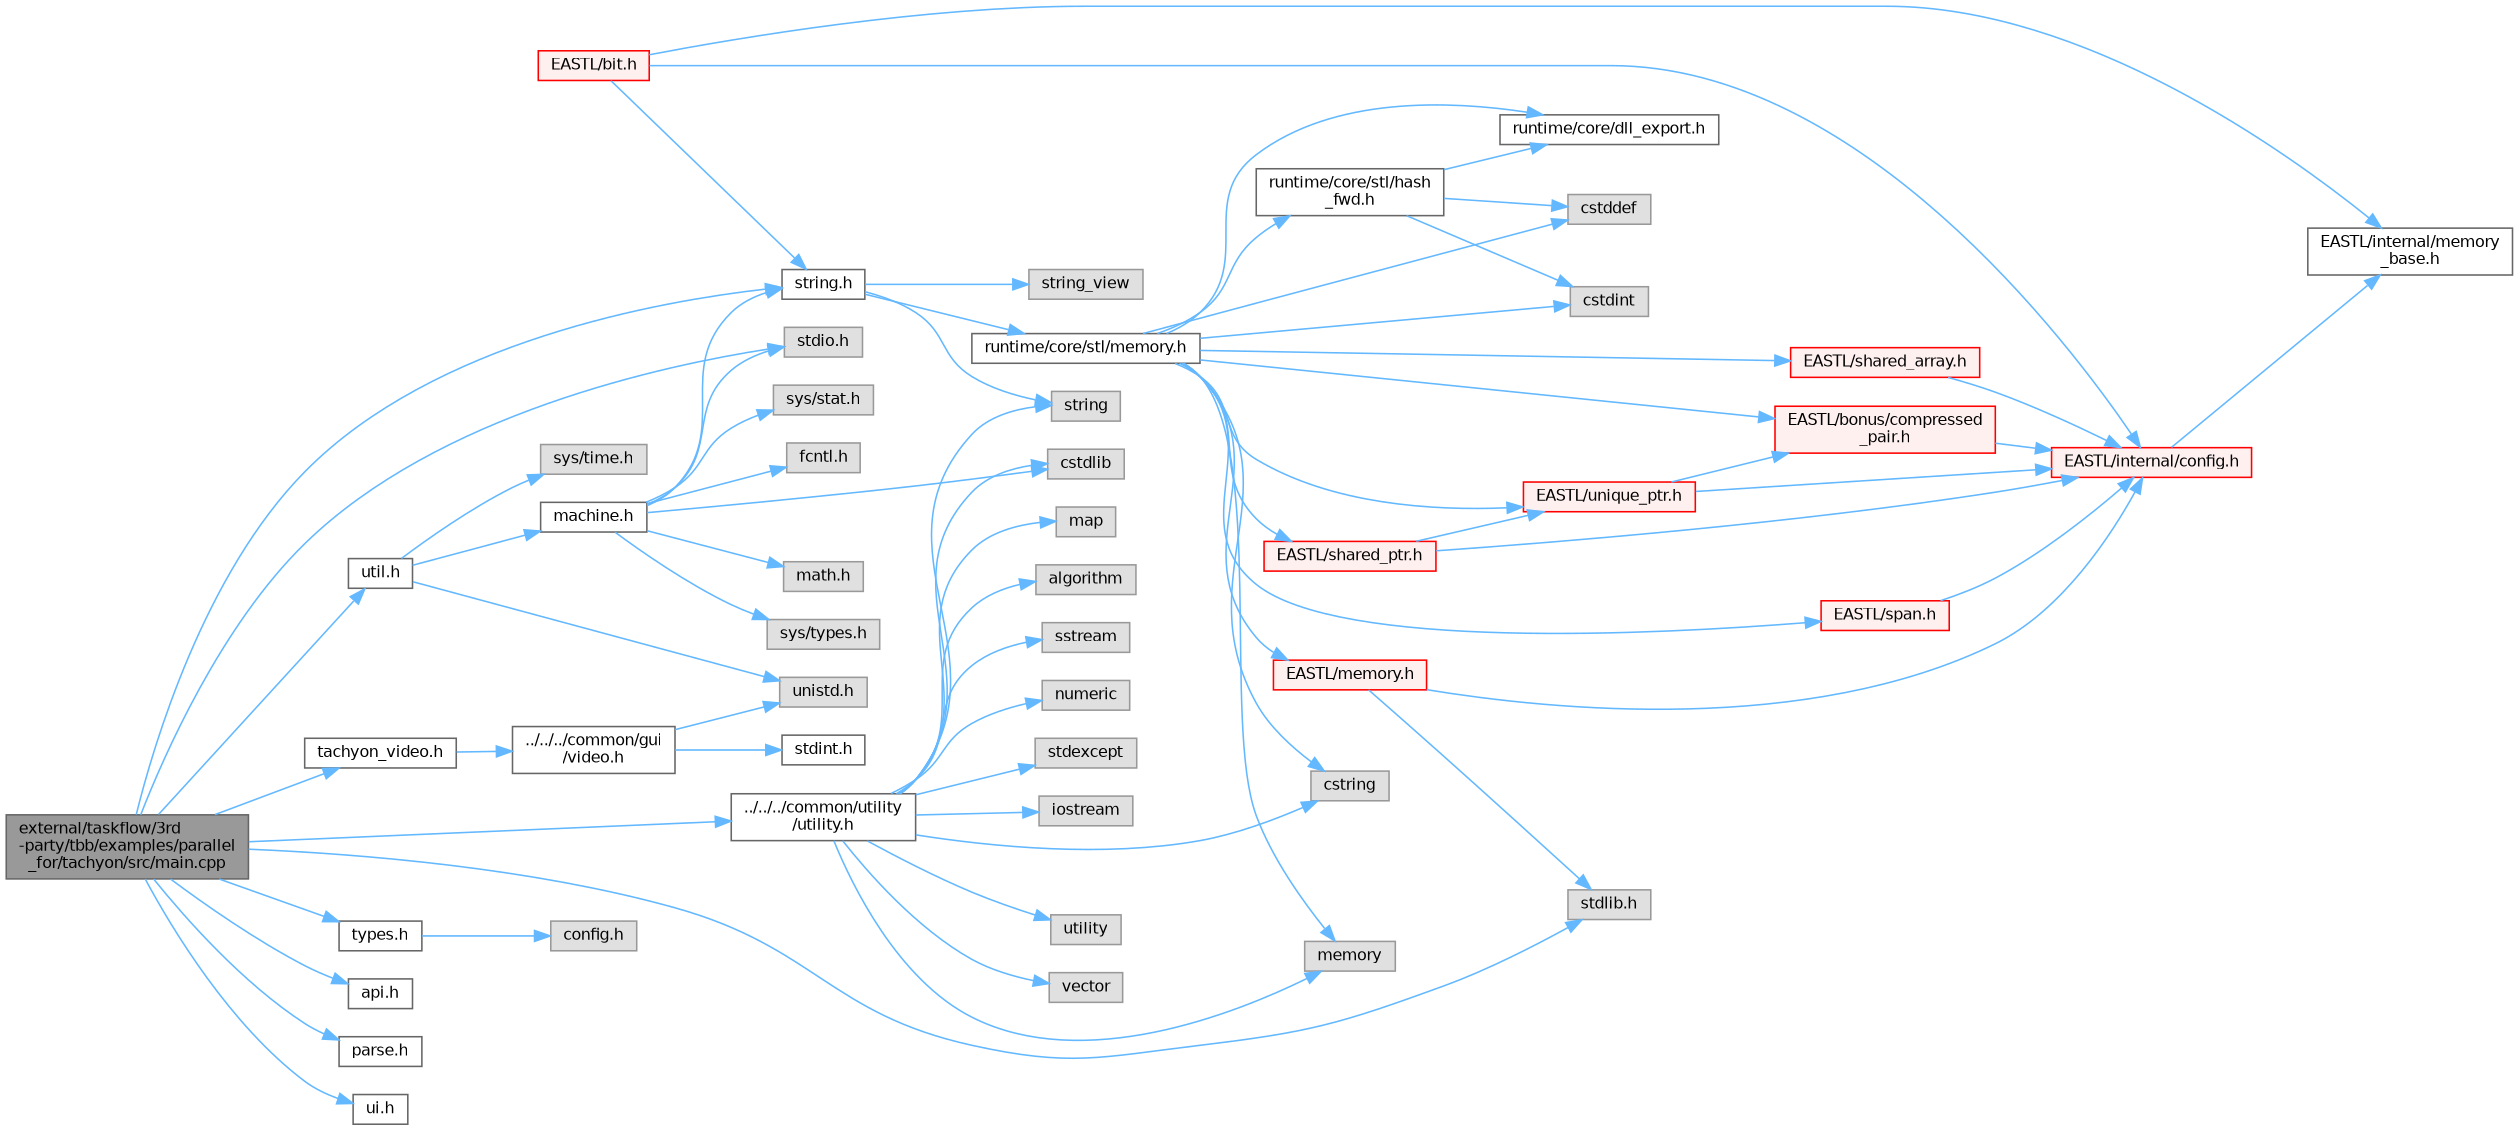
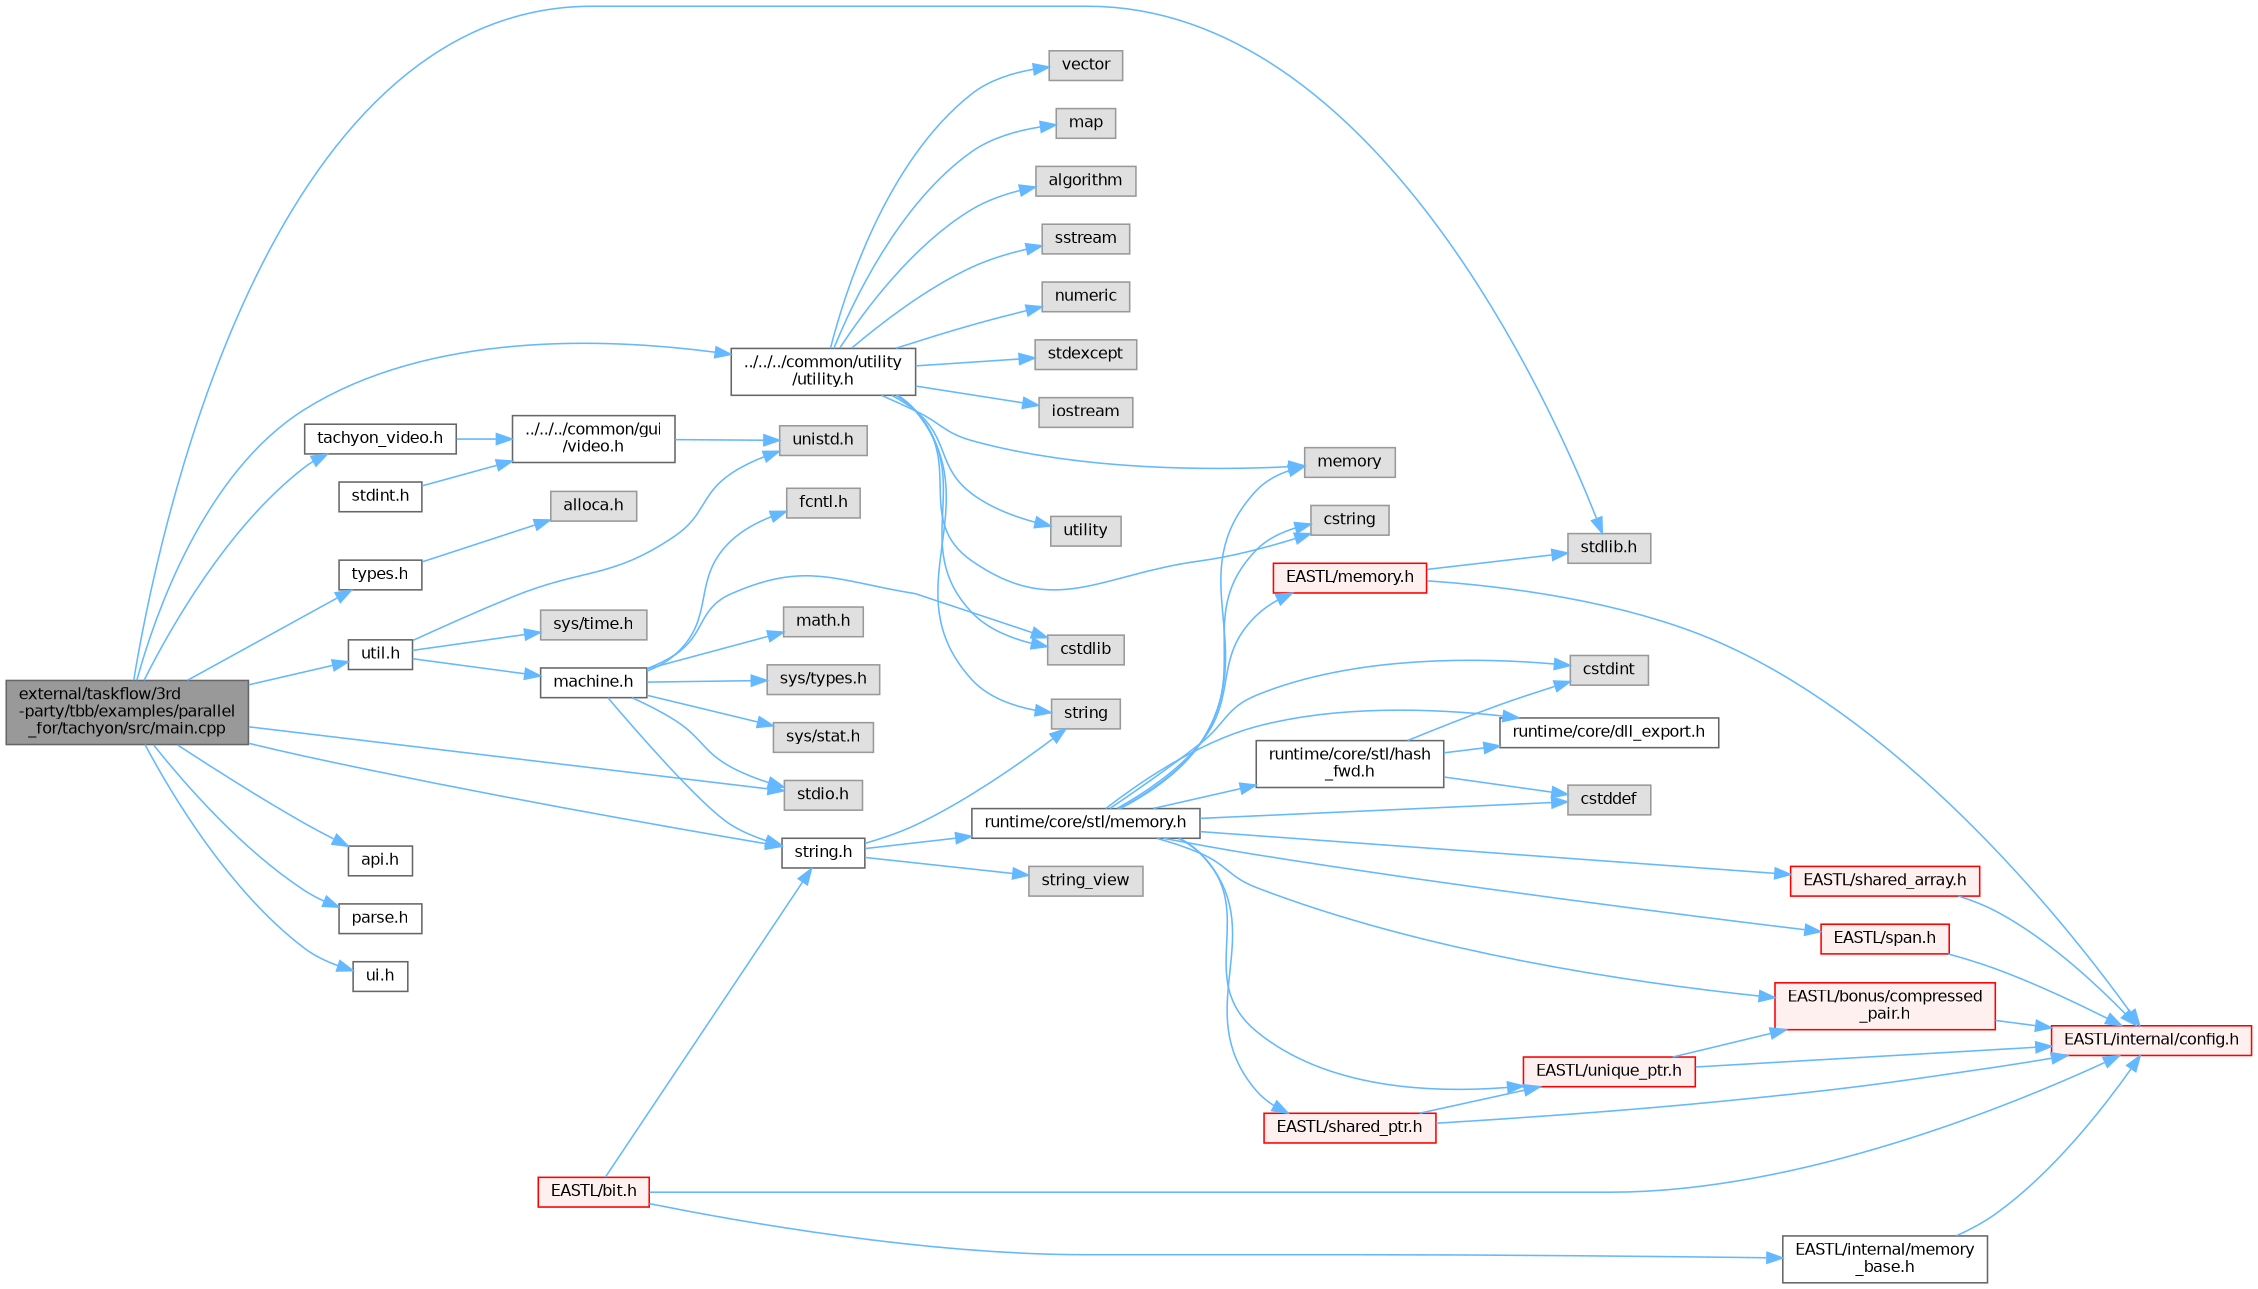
  digraph {
    rankdir=LR
    node [color=grey60 fillcolor="#E0E0E0" fontname=Helvetica fontsize=10 shape=box style=filled]
    edge [color=steelblue1 fontname=Helvetica fontsize=10 labelfontname=Helvetica labelfontsize=10 style=solid]
    n1 [color=gray40 fillcolor=grey60 fontcolor=black height=0.2 label="external/taskflow/3rd\l-party/tbb/examples/parallel\l_for/tachyon/src/main.cpp" width=0.4]
    n2 [height=0.2 label="stdio.h" width=0.4]
    n3 [height=0.2 label="stdlib.h" width=0.4]
    n4 [color=grey40 fillcolor=white height=0.2 label="string.h" width=0.4]
    n5 [color=grey40 fillcolor=white height=0.2 label="types.h" width=0.4]
    n6 [color=grey40 fillcolor=white height=0.2 label="api.h" width=0.4]
    n7 [color=grey40 fillcolor=white height=0.2 label="parse.h" width=0.4]
    n8 [color=grey40 fillcolor=white height=0.2 label="ui.h" width=0.4]
    n9 [color=grey40 fillcolor=white height=0.2 label="util.h" width=0.4]
    n10 [color=grey40 fillcolor=white height=0.2 label="tachyon_video.h" width=0.4]
    n11 [color=grey40 fillcolor=white height=0.2 label="../../../common/utility\l/utility.h" width=0.4]
    n12 [height=0.2 label=string width=0.4]
    n13 [height=0.2 label=string_view width=0.4]
    n14 [color=grey40 fillcolor=white height=0.2 label="runtime/core/stl/memory.h" width=0.4]
-   n15 [height=0.2 label="config.h" width=0.4]
+   n15 [height=0.2 label="alloca.h" width=0.4]
    n16 [color=grey40 fillcolor=white height=0.2 label="machine.h" width=0.4]
    n17 [height=0.2 label="sys/time.h" width=0.4]
    n18 [height=0.2 label="unistd.h" width=0.4]
    n19 [color=grey40 fillcolor=white height=0.2 label="../../../common/gui\l/video.h" width=0.4]
    n20 [height=0.2 label=memory width=0.4]
    n21 [height=0.2 label=cstring width=0.4]
    n22 [height=0.2 label=cstdlib width=0.4]
    n23 [height=0.2 label=utility width=0.4]
    n24 [height=0.2 label=vector width=0.4]
    n25 [height=0.2 label=map width=0.4]
    n26 [height=0.2 label=algorithm width=0.4]
    n27 [height=0.2 label=sstream width=0.4]
    n28 [height=0.2 label=numeric width=0.4]
    n29 [height=0.2 label=stdexcept width=0.4]
    n30 [height=0.2 label=iostream width=0.4]
    n31 [height=0.2 label=cstddef width=0.4]
    n32 [height=0.2 label=cstdint width=0.4]
    n33 [color=red fillcolor="#FFF0F0" height=0.2 label="EASTL/memory.h" width=0.4]
    n34 [color=red fillcolor="#FFF0F0" height=0.2 label="EASTL/shared_array.h" width=0.4]
    n35 [color=red fillcolor="#FFF0F0" height=0.2 label="EASTL/unique_ptr.h" width=0.4]
    n36 [color=red fillcolor="#FFF0F0" height=0.2 label="EASTL/bonus/compressed\l_pair.h" width=0.4]
    n37 [color=red fillcolor="#FFF0F0" height=0.2 label="EASTL/shared_ptr.h" width=0.4]
    n38 [color=red fillcolor="#FFF0F0" height=0.2 label="EASTL/span.h" width=0.4]
    n39 [color=grey40 fillcolor=white height=0.2 label="runtime/core/dll_export.h" width=0.4]
    n40 [color=grey40 fillcolor=white height=0.2 label="runtime/core/stl/hash\l_fwd.h" width=0.4]
    n41 [color=red fillcolor="#FFF0F0" height=0.2 label="EASTL/bit.h" width=0.4]
    n42 [color=red fillcolor="#FFF0F0" height=0.2 label="EASTL/internal/config.h" width=0.4]
    n43 [color=grey40 fillcolor=white height=0.2 label="EASTL/internal/memory\l_base.h" width=0.4]
    n44 [height=0.2 label="math.h" width=0.4]
    n45 [height=0.2 label="sys/types.h" width=0.4]
    n46 [height=0.2 label="sys/stat.h" width=0.4]
    n47 [height=0.2 label="fcntl.h" width=0.4]
    n48 [color=grey40 fillcolor=white height=0.2 label="stdint.h" width=0.4]
    n1 -> n2
    n1 -> n3
    n1 -> n4
    n1 -> n5
    n1 -> n6
    n1 -> n7
    n1 -> n8
    n1 -> n9
    n1 -> n10
    n1 -> n11
    n4 -> n12
    n4 -> n13
    n4 -> n14
    n5 -> n15
    n9 -> n16
    n9 -> n17
    n9 -> n18
    n10 -> n19
    n11 -> n12
    n11 -> n20
    n11 -> n21
    n11 -> n22
    n11 -> n23
    n11 -> n24
    n11 -> n25
    n11 -> n26
    n11 -> n27
    n11 -> n28
    n11 -> n29
    n11 -> n30
    n14 -> n20
    n14 -> n21
    n14 -> n31
    n14 -> n32
    n14 -> n33
    n14 -> n34
    n14 -> n35
    n14 -> n36
    n14 -> n37
    n14 -> n38
    n14 -> n39
    n14 -> n40
    n16 -> n2
    n16 -> n4
    n16 -> n22
    n16 -> n44
    n16 -> n45
    n16 -> n46
    n16 -> n47
    n19 -> n18
-   n19 -> n48
+   n48 -> n19
    n33 -> n3
    n33 -> n42
    n34 -> n42
    n35 -> n36
    n35 -> n42
    n36 -> n42
    n37 -> n35
    n37 -> n42
    n38 -> n42
    n40 -> n31
    n40 -> n32
    n40 -> n39
    n41 -> n4
    n41 -> n42
    n41 -> n43
-   n42 -> n43
+   n43 -> n42
  }
